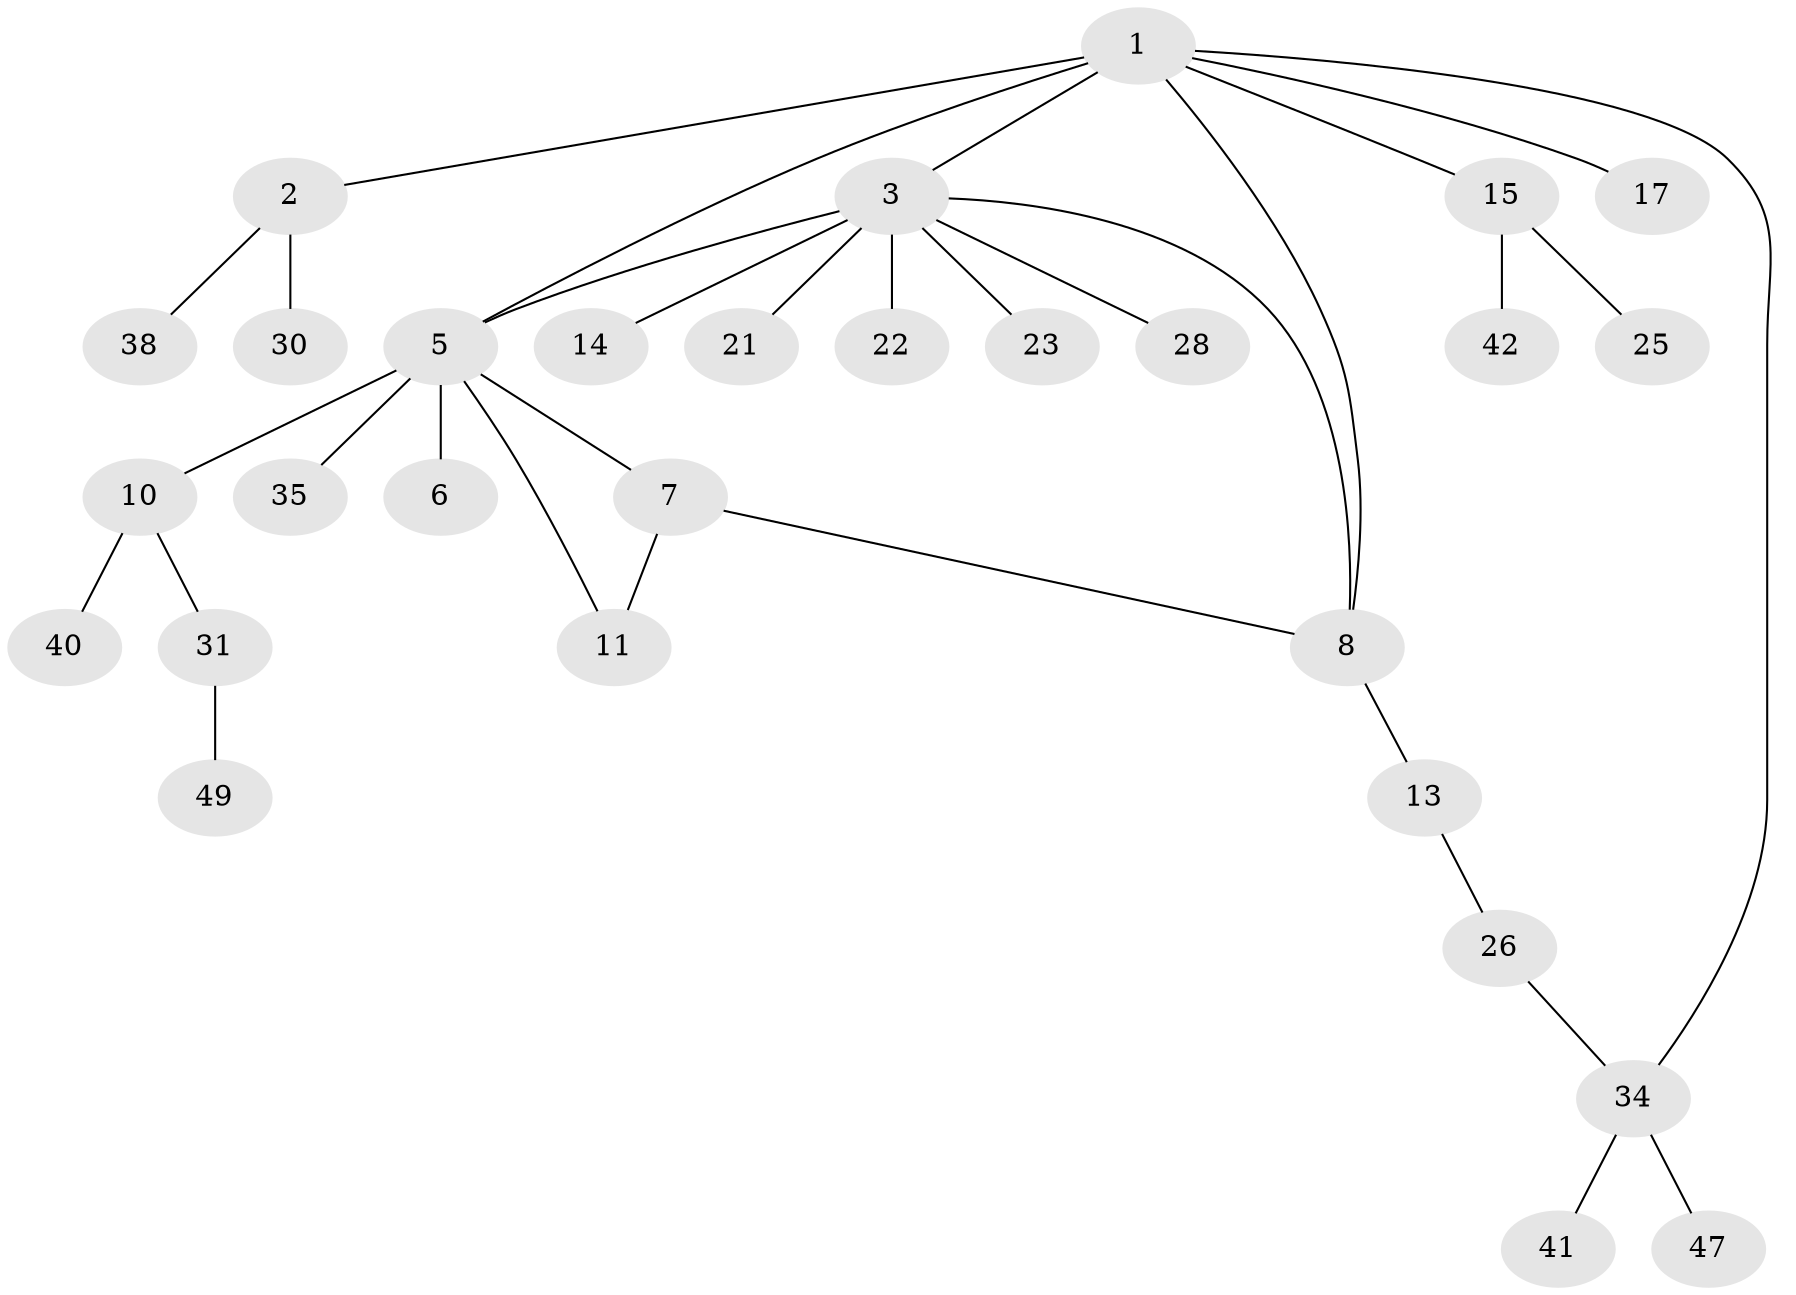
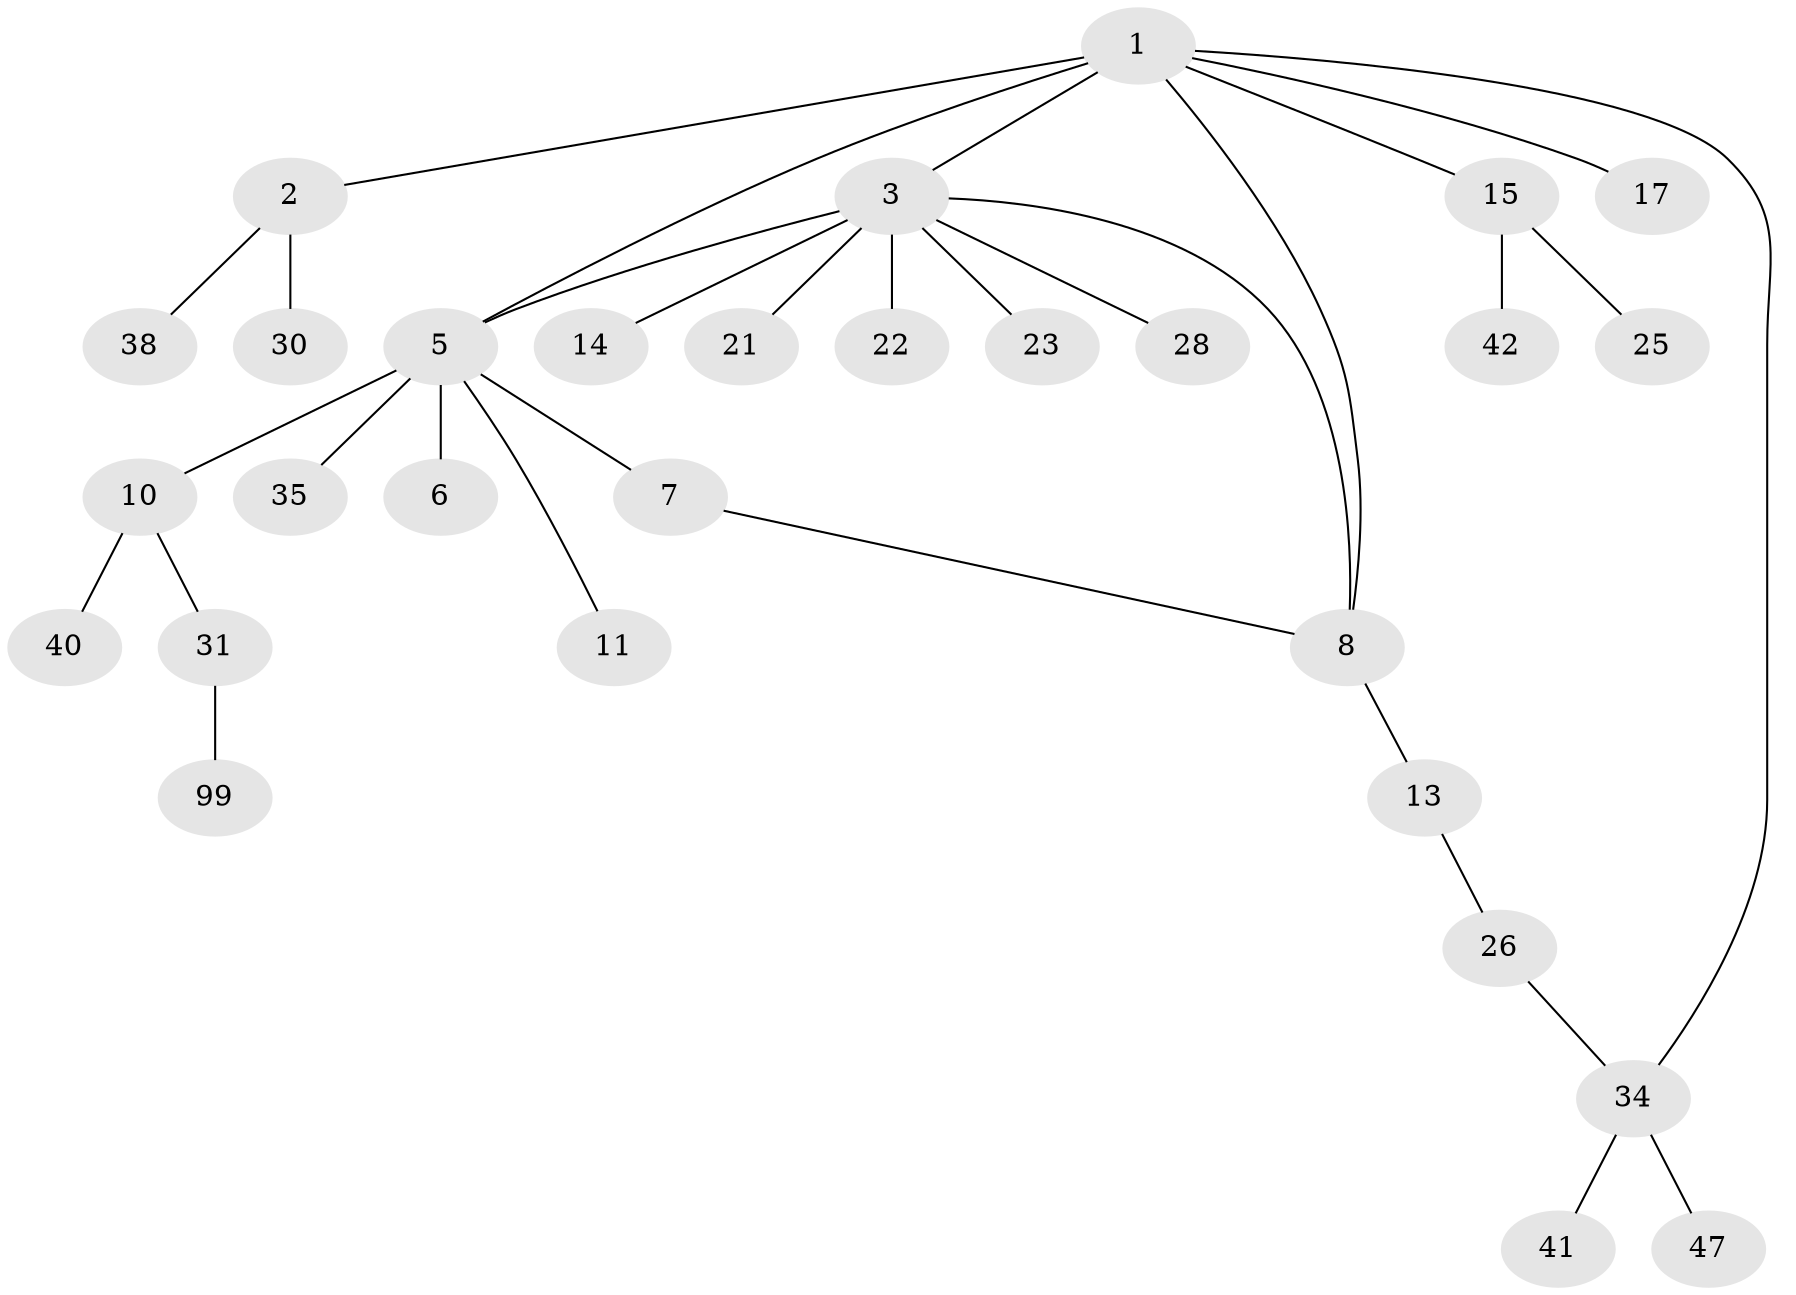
  graph {
    node [color=gray90 style=filled]
    1 [super="+36"]
    2 [super="+37"]
    3 [super="+4"]
    5 [super="+9"]
    8 [super="+19"]
    15 [super="+48"]
    17
    34 [super="+46"]
    30
    38 [super="+39"]
    14
    21 [super="+33"]
    22
    23
    28
    6 [super="+32"]
    7 [super="+24"]
    10 [super="+27"]
    11 [super="+18"]
    35
    13 [super="+16"]
    25 [super="+44"]
    42
    41
    47
    31 [super="+43"]
    40
    26
-   49
+   49 [label=99]
    1 -- 2
    1 -- 3
    1 -- 5 [weight=2]
    1 -- 8
    1 -- 15
    1 -- 17
    1 -- 34
    2 -- 30
    2 -- 38
    3 -- 5 [weight=2]
    3 -- 8
    3 -- 14
    3 -- 21
    3 -- 22
    3 -- 23
    3 -- 28
    5 -- 6
    5 -- 7 [weight=2]
    5 -- 10
    5 -- 11
    5 -- 35
    8 -- 13
    15 -- 25
    15 -- 42
    34 -- 41
    34 -- 47
    7 -- 8
-   7 -- 11
    10 -- 31
    10 -- 40
    13 -- 26
    31 -- 49
    26 -- 34
  }
